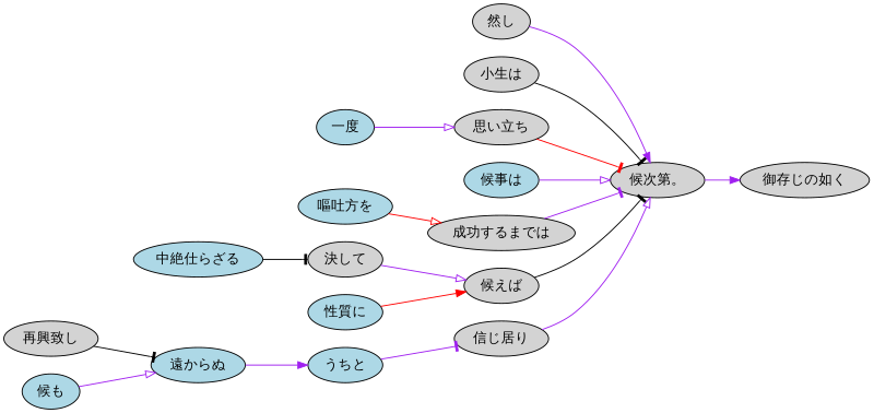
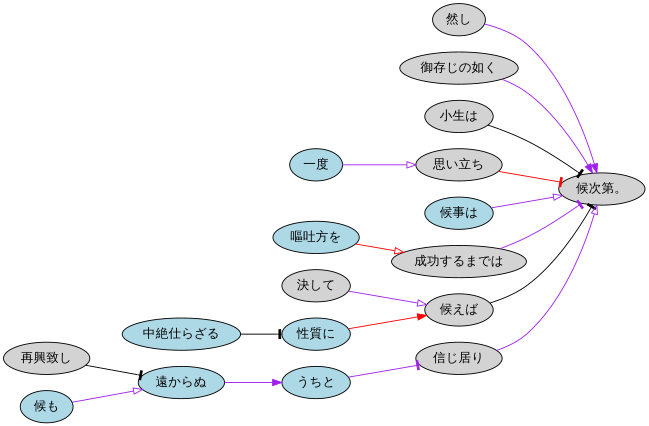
  digraph {
    fontname="Open Sans"
    rankdir=LR
    node [fillcolor=lightgrey fontname="Open Sans" style=filled]
    edge [arrowhead=tee color=purple fontname="Open Sans"]
    n1 [label="然し"]
    n2 [label="候次第。"]
    n3 [label="御存じの如く"]
    n4 [label="小生は"]
    n5 [fillcolor=lightblue label="一度"]
    n6 [label="思い立ち"]
    n7 [fillcolor=lightblue label="候事は"]
    n8 [label="成功するまでは"]
    n9 [label="決して"]
    n10 [label="候えば"]
    n11 [fillcolor=lightblue label="中絶仕らざる"]
    n12 [fillcolor=lightblue label="性質に"]
    n13 [fillcolor=lightblue label="嘔吐方を"]
    n14 [label="信じ居り"]
    n15 [label="再興致し"]
    n16 [fillcolor=lightblue label="遠からぬ"]
    n17 [fillcolor=lightblue label="うちと"]
    n18 [fillcolor=lightblue label="候も"]
    n1 -> n2 [arrowhead=normal]
-   n2 -> n3 [arrowhead=normal]
+   n3 -> n2 [arrowhead=normal]
    n4 -> n2 [color=black]
    n5 -> n6 [arrowhead=onormal]
    n6 -> n2 [color=red]
    n7 -> n2 [arrowhead=onormal]
    n8 -> n2
    n9 -> n10 [arrowhead=onormal]
    n10 -> n2 [color=black]
-   n11 -> n9 [color=black]
+   n11 -> n12 [color=black]
    n12 -> n10 [arrowhead=normal color=red]
    n13 -> n8 [arrowhead=onormal color=red]
    n14 -> n2 [arrowhead=onormal]
    n15 -> n16 [color=black]
    n16 -> n17 [arrowhead=normal]
    n17 -> n14
    n18 -> n16 [arrowhead=onormal]
  }
